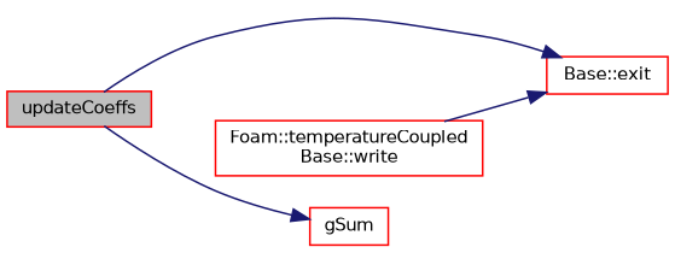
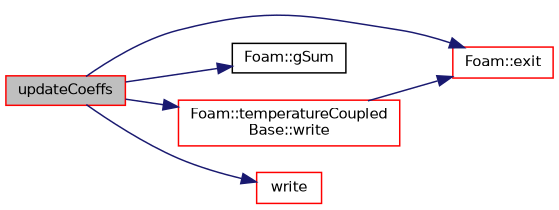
  digraph {
    rankdir=LR
    node [color=red fontname=Helvetica fontsize=10 shape=record]
    edge [color=midnightblue fontname=Helvetica fontsize=10 labelfontname=Helvetica labelfontsize=10 style=solid]
    n1 [fillcolor=grey75 fontcolor=black height=0.2 label=updateCoeffs style=filled width=0.4]
-   n2 [height=0.2 label="Base::exit" width=0.4]
+   n2 [height=0.2 label="Foam::exit" width=0.4]
+   n3 [color=black height=0.2 label="Foam::gSum" width=0.4]
    n4 [height=0.2 label="Foam::temperatureCoupled\lBase::write" width=0.4]
-   n5 [height=0.2 label=gSum width=0.4]
+   n5 [height=0.2 label=write width=0.4]
    n1 -> n2
+   n1 -> n3
+   n1 -> n4
    n1 -> n5
    n4 -> n2
  }
